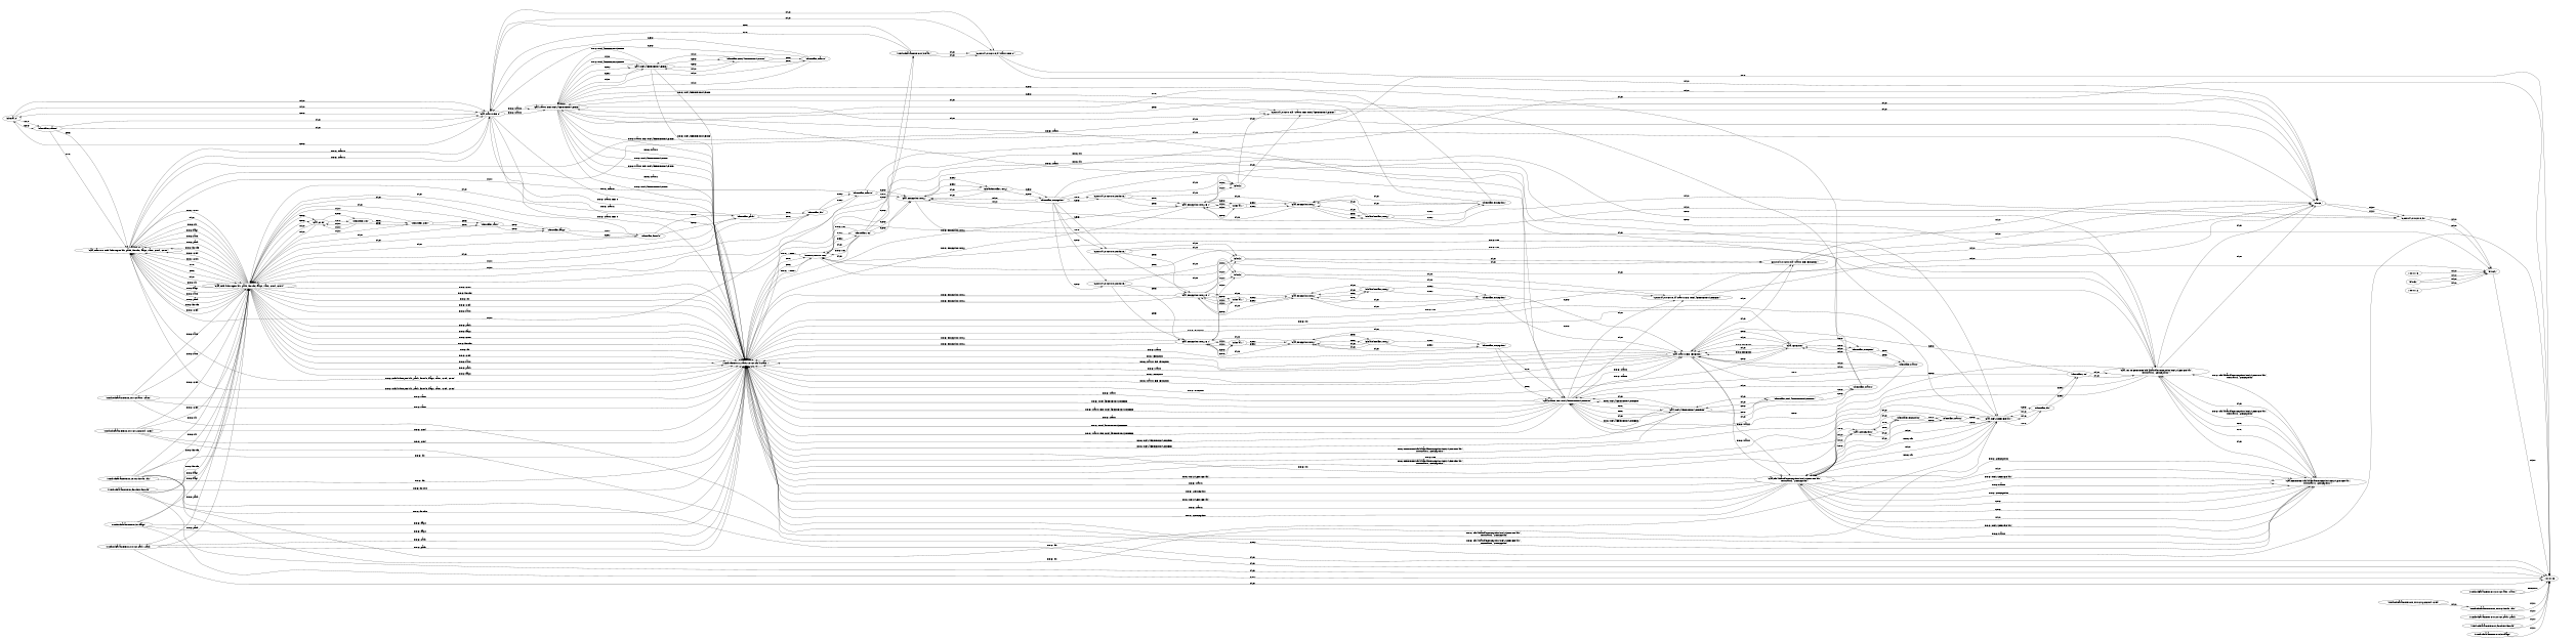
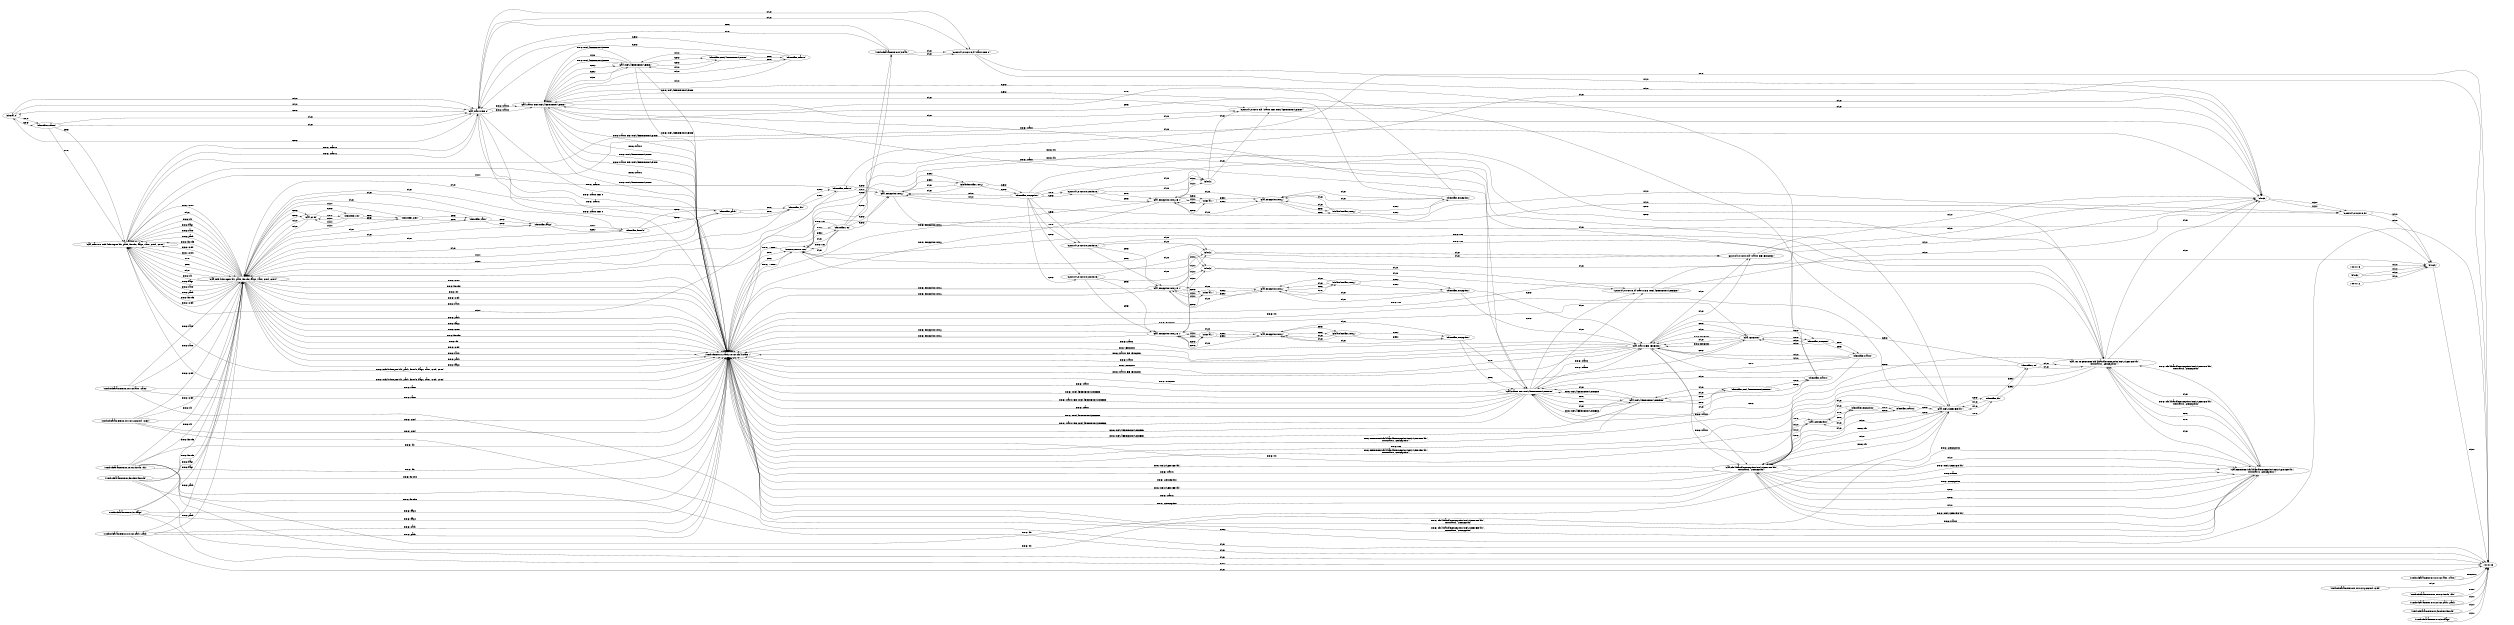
  digraph {
    rankdir=LR
    n1 [label="(Literal,0)"]
    n2 [label="(Call,status == 0)"]
    n3 [label="(Identifier,status)"]
    n4 [label="(ControlStructure,if (status == 0))"]
    n5 [label="(MethodReturn,static struct nfs4_state *)"]
    n6 [label="(Call,status == -NFS4ERR_BAD_SEQID)"]
    n7 [label="(Call,status = _nfs4_do_open(dir, path, fmode, flags, sattr, cred, &res))"]
    n8 [label="(Block,)"]
    n9 [label="(ControlStructure,do)"]
    n10 [label="(Return,return res;)"]
    1000103
    n12 [label="(Call,-NFS4ERR_BAD_SEQID)"]
    n13 [label="(ControlStructure,if (status == -NFS4ERR_BAD_SEQID))"]
    n14 [label="(Call,status == -NFS4ERR_BAD_STATEID)"]
    n15 [label="(Call,_nfs4_do_open(dir, path, fmode, flags, sattr, cred, &res))"]
    n16 [label="(MethodParameterOut,break;)"]
    n17 [label="(Block,)"]
    n18 [label="(Identifier,res)"]
    n19 [label="(MethodParameterIn,struct iattr *sattr)"]
    n20 [label="(Call,NFS_SERVER(dir))"]
    n21 [label="(Call,&res)"]
    n22 [label="(MethodParameterOut,struct iattr *sattr)"]
    n23 [label="(MethodParameterIn,struct rpc_cred *cred)"]
    n24 [label="(MethodParameterOut,struct rpc_cred *cred)"]
    n25 [label="(MethodParameterIn,struct inode *dir)"]
    n26 [label="(Call,nfs4_handle_exception(NFS_SERVER(dir),\n\t\t\t\t\tstatus, &exception))"]
    n27 [label="(Identifier,dir)"]
    n28 [label="(MethodParameterOut,struct inode *dir)"]
    n29 [label="(MethodParameterIn,struct path *path)"]
    n30 [label="(MethodParameterOut,struct path *path)"]
    n31 [label="(MethodParameterIn,fmode_t fmode)"]
    n32 [label="(MethodParameterOut,fmode_t fmode)"]
    n33 [label="(MethodParameterIn,int flags)"]
    n34 [label="(MethodParameterOut,int flags)"]
    n35 [label="(Identifier,NFS4ERR_BAD_SEQID)"]
    n36 [label="(Identifier,status)"]
    n37 [label="(Block,)"]
    n38 [label="(Call,-NFS4ERR_BAD_STATEID)"]
    n39 [label="(ControlStructure,if (status == -NFS4ERR_BAD_STATEID))"]
    n40 [label="(Call,status == -EAGAIN)"]
    n41 [label="(FieldIdentifier,retry)"]
    n42 [label="(Call,exception.retry)"]
    n43 [label="(Identifier,exception)"]
    n44 [label="(Call,exception.retry = 1)"]
    n45 [label="(Literal,1)"]
    n46 [label="(ControlStructure,continue;)"]
    n47 [label="(Identifier,NFS4ERR_BAD_STATEID)"]
    n48 [label="(Identifier,status)"]
    n49 [label="(Block,)"]
    n50 [label="(Call,-EAGAIN)"]
    n51 [label="(ControlStructure,if (status == -EAGAIN))"]
    n52 [label="(FieldIdentifier,retry)"]
    n53 [label="(Call,exception.retry)"]
    n54 [label="(Identifier,exception)"]
    n55 [label="(Call,exception.retry = 1)"]
    n56 [label="(Literal,1)"]
    n57 [label="(ControlStructure,continue;)"]
    n58 [label="(Block,)"]
    n59 [label="(Identifier,EAGAIN)"]
    n60 [label="(Identifier,status)"]
    n61 [label="(Block,)"]
    n62 [label="(Call,ERR_PTR(nfs4_handle_exception(NFS_SERVER(dir),\n\t\t\t\t\tstatus, &exception)))"]
    n63 [label="(Call,&exception)"]
    n64 [label="(FieldIdentifier,retry)"]
    n65 [label="(Call,exception.retry)"]
    n66 [label="(Identifier,exception)"]
    n67 [label="(Call,exception.retry = 1)"]
    n68 [label="(Literal,1)"]
    n69 [label="(ControlStructure,continue;)"]
    n70 [label="(Call,res = ERR_PTR(nfs4_handle_exception(NFS_SERVER(dir),\n\t\t\t\t\tstatus, &exception)))"]
    n71 [label="(Identifier,exception)"]
    n72 [label="(Identifier,res)"]
    n73 [label="(Identifier,status)"]
    n74 [label="(Call,exception.retry)"]
    n75 [label="(FieldIdentifier,retry)"]
    n76 [label="(Identifier,exception)"]
    n77 [label="(Identifier,res)"]
    n78 [label="(Identifier,status)"]
    n79 [label="(Identifier,dir)"]
    n80 [label="(Identifier,path)"]
    n81 [label="(Identifier,fmode)"]
    n82 [label="(Identifier,flags)"]
    n83 [label="(Identifier,sattr)"]
    n84 [label="(Identifier,cred)"]
    1000112
    1000113
    n1 -> n2 [label="AST: "]
    n1 -> n2 [label="AST: "]
    n1 -> n3 [label="CFG: "]
    n1 -> n3 [label="CFG: "]
    n2 -> n1 [label="CFG: "]
    n2 -> n1 [label="CFG: "]
    n2 -> n4 [label="AST: "]
    n2 -> n4 [label="AST: "]
    n2 -> n5 [label="DDG: status"]
    n2 -> n5 [label="DDG: status == 0"]
    n2 -> n5 [label="DDG: status"]
    n2 -> n5 [label="DDG: status == 0"]
    n2 -> n6 [label="DDG: status"]
    n2 -> n6 [label="DDG: status"]
    n3 -> n2 [label="AST: "]
    n3 -> n2 [label="AST: "]
    n3 -> n7 [label="CFG: "]
    n3 -> n7 [label="CFG: "]
    n4 -> n8 [label="AST: "]
    n4 -> n8 [label="AST: "]
    n5 -> n10 [label="CFG: "]
    n5 -> n10 [label="CFG: "]
    n5 -> 1000103 [label="AST: "]
    n6 -> n5 [label="DDG: status == -NFS4ERR_BAD_SEQID"]
    n6 -> n5 [label="DDG: status"]
    n6 -> n5 [label="DDG: -NFS4ERR_BAD_SEQID"]
    n6 -> n5 [label="DDG: status == -NFS4ERR_BAD_SEQID"]
    n6 -> n5 [label="DDG: status"]
    n6 -> n5 [label="DDG: -NFS4ERR_BAD_SEQID"]
    n6 -> n12 [label="CFG: "]
    n6 -> n12 [label="CFG: "]
    n6 -> n13 [label="AST: "]
    n6 -> n13 [label="AST: "]
    n6 -> n14 [label="DDG: status"]
    n6 -> n14 [label="DDG: status"]
    n7 -> n2 [label="DDG: status"]
    n7 -> n2 [label="DDG: status"]
    n7 -> n5 [label="DDG: _nfs4_do_open(dir, path, fmode, flags, sattr, cred, &res)"]
    n7 -> n5 [label="DDG: _nfs4_do_open(dir, path, fmode, flags, sattr, cred, &res)"]
    n7 -> n8 [label="AST: "]
    n7 -> n8 [label="AST: "]
    n7 -> n15 [label="CFG: "]
    n7 -> n15 [label="CFG: "]
    n8 -> n9 [label="AST: "]
    n8 -> n9 [label="AST: "]
    n9 -> n17 [label="AST: "]
    n9 -> n17 [label="AST: "]
    n10 -> n5 [label="DDG: <RET>"]
    n10 -> n5 [label="DDG: <RET>"]
    n10 -> n17 [label="AST: "]
    n10 -> n17 [label="AST: "]
    n10 -> n18 [label="CFG: "]
    n10 -> n18 [label="CFG: "]
    n12 -> n5 [label="DDG: NFS4ERR_BAD_SEQID"]
    n12 -> n5 [label="DDG: NFS4ERR_BAD_SEQID"]
    n12 -> n6 [label="AST: "]
    n12 -> n6 [label="DDG: NFS4ERR_BAD_SEQID"]
    n12 -> n6 [label="AST: "]
    n12 -> n6 [label="DDG: NFS4ERR_BAD_SEQID"]
    n12 -> n35 [label="CFG: "]
    n12 -> n35 [label="CFG: "]
    n13 -> n8 [label="AST: "]
    n13 -> n8 [label="AST: "]
    n14 -> n5 [label="DDG: status == -NFS4ERR_BAD_STATEID"]
    n14 -> n5 [label="DDG: status"]
    n14 -> n5 [label="DDG: -NFS4ERR_BAD_STATEID"]
    n14 -> n5 [label="DDG: status == -NFS4ERR_BAD_STATEID"]
    n14 -> n5 [label="DDG: status"]
    n14 -> n5 [label="DDG: -NFS4ERR_BAD_STATEID"]
    n14 -> n38 [label="CFG: "]
    n14 -> n38 [label="CFG: "]
    n14 -> n39 [label="AST: "]
    n14 -> n39 [label="AST: "]
    n14 -> n40 [label="DDG: status"]
    n14 -> n40 [label="DDG: status"]
    n15 -> n5 [label="DDG: &res"]
    n15 -> n5 [label="DDG: fmode"]
    n15 -> n5 [label="DDG: dir"]
    n15 -> n5 [label="DDG: cred"]
    n15 -> n5 [label="DDG: sattr"]
    n15 -> n5 [label="DDG: path"]
    n15 -> n5 [label="DDG: flags"]
    n15 -> n5 [label="DDG: &res"]
    n15 -> n5 [label="DDG: fmode"]
    n15 -> n5 [label="DDG: dir"]
    n15 -> n5 [label="DDG: cred"]
    n15 -> n5 [label="DDG: sattr"]
    n15 -> n5 [label="DDG: path"]
    n15 -> n5 [label="DDG: flags"]
    n15 -> n7 [label="AST: "]
    n15 -> n7 [label="DDG: dir"]
    n15 -> n7 [label="DDG: flags"]
    n15 -> n7 [label="DDG: sattr"]
    n15 -> n7 [label="DDG: path"]
    n15 -> n7 [label="DDG: fmode"]
    n15 -> n7 [label="DDG: cred"]
    n15 -> n7 [label="DDG: &res"]
    n15 -> n7 [label="AST: "]
    n15 -> n7 [label="DDG: dir"]
    n15 -> n7 [label="DDG: flags"]
    n15 -> n7 [label="DDG: sattr"]
    n15 -> n7 [label="DDG: path"]
    n15 -> n7 [label="DDG: fmode"]
    n15 -> n7 [label="DDG: cred"]
    n15 -> n7 [label="DDG: &res"]
    n15 -> n20 [label="DDG: dir"]
    n15 -> n20 [label="DDG: dir"]
    n15 -> n21 [label="CFG: "]
    n15 -> n21 [label="CFG: "]
    n16 -> n2 [label="CFG: "]
    n16 -> n2 [label="CFG: "]
    n16 -> n4 [label="AST: "]
    n16 -> n4 [label="AST: "]
    n17 -> 1000103 [label="AST: "]
    n18 -> n10 [label="AST: "]
    n18 -> n10 [label="DDG: res"]
    n18 -> n10 [label="AST: "]
    n18 -> n10 [label="DDG: res"]
    n18 -> n16 [label="CFG: "]
    n18 -> n16 [label="CFG: "]
    n18 -> n74 [label="CFG: "]
    n18 -> n74 [label="CFG: "]
    n19 -> n5 [label="DDG: sattr"]
    n19 -> n5 [label="DDG: sattr"]
    n19 -> 1000103 [label="CFG: "]
    n19 -> n15 [label="DDG: sattr"]
    n19 -> n15 [label="DDG: sattr"]
    n20 -> n5 [label="DDG: dir"]
    n20 -> n5 [label="DDG: dir"]
    n20 -> n26 [label="AST: "]
    n20 -> n26 [label="DDG: dir"]
    n20 -> n26 [label="AST: "]
    n20 -> n26 [label="DDG: dir"]
    n20 -> n27 [label="CFG: "]
    n20 -> n27 [label="CFG: "]
    n21 -> n15 [label="AST: "]
    n21 -> n15 [label="AST: "]
    n21 -> n77 [label="CFG: "]
    n21 -> n77 [label="CFG: "]
    n22 -> 1000103 [label="EAGAIN: "]
    n23 -> n5 [label="DDG: cred"]
    n23 -> n5 [label="DDG: cred"]
    n23 -> 1000103 [label="AST: "]
    n23 -> n15 [label="DDG: cred"]
    n23 -> n15 [label="DDG: cred"]
-   n24 -> n28 [label="AST: "]
+   n24 -> 1000103 [label="AST: "]
    n25 -> n5 [label="DDG: dir"]
    n25 -> n5 [label="DDG: dir"]
    n25 -> 1000103 [label="AST: "]
    n25 -> n15 [label="DDG: dir"]
    n25 -> n15 [label="DDG: dir"]
    n25 -> n20 [label="DDG: dir"]
    n25 -> n20 [label="DDG: dir"]
    n26 -> n5 [label="DDG: NFS_SERVER(dir)"]
    n26 -> n5 [label="DDG: status"]
    n26 -> n5 [label="DDG: &exception"]
    n26 -> n5 [label="DDG: NFS_SERVER(dir)"]
    n26 -> n5 [label="DDG: status"]
    n26 -> n5 [label="DDG: &exception"]
    n26 -> n62 [label="AST: "]
    n26 -> n62 [label="DDG: NFS_SERVER(dir)"]
    n26 -> n62 [label="DDG: status"]
    n26 -> n62 [label="DDG: &exception"]
    n26 -> n62 [label="AST: "]
    n26 -> n62 [label="DDG: NFS_SERVER(dir)"]
    n26 -> n62 [label="DDG: status"]
    n26 -> n62 [label="DDG: &exception"]
    n26 -> n63 [label="CFG: "]
    n26 -> n63 [label="CFG: "]
    n27 -> n20 [label="AST: "]
    n27 -> n20 [label="AST: "]
    n27 -> n72 [label="CFG: "]
    n27 -> n72 [label="CFG: "]
-   n28 -> 1000103 [label="AST: "]
+   n28 -> 1000103 [label="BAD: "]
    n29 -> n5 [label="DDG: path"]
    n29 -> n5 [label="DDG: path"]
    n29 -> 1000103 [label="AST: "]
    n29 -> n15 [label="DDG: path"]
    n29 -> n15 [label="DDG: path"]
    n30 -> 1000103 [label="AST: "]
    n31 -> n5 [label="DDG: fmode"]
    n31 -> n5 [label="DDG: fmode"]
    n31 -> 1000103 [label="AST: "]
    n31 -> n15 [label="DDG: fmode"]
    n31 -> n15 [label="DDG: fmode"]
    n32 -> 1000103 [label="AST: "]
    n33 -> n5 [label="DDG: flags"]
    n33 -> n5 [label="DDG: flags"]
    n33 -> 1000103 [label="CFG: "]
    n33 -> n15 [label="DDG: flags"]
    n33 -> n15 [label="DDG: flags"]
    n34 -> 1000103 [label="AST: "]
    n35 -> n12 [label="AST: "]
    n35 -> n12 [label="AST: "]
    n35 -> n36 [label="CFG: "]
    n35 -> n36 [label="CFG: "]
    n36 -> n2 [label="CFG: "]
    n36 -> n2 [label="CFG: "]
    n36 -> n6 [label="AST: "]
    n36 -> n6 [label="AST: "]
    n37 -> n13 [label="AST: "]
    n37 -> n13 [label="AST: "]
    n38 -> n5 [label="DDG: NFS4ERR_BAD_STATEID"]
    n38 -> n5 [label="DDG: NFS4ERR_BAD_STATEID"]
    n38 -> n14 [label="AST: "]
    n38 -> n14 [label="DDG: NFS4ERR_BAD_STATEID"]
    n38 -> n14 [label="AST: "]
    n38 -> n14 [label="DDG: NFS4ERR_BAD_STATEID"]
    n38 -> n47 [label="CFG: "]
    n38 -> n47 [label="CFG: "]
    n39 -> n8 [label="AST: "]
    n39 -> n8 [label="AST: "]
    n40 -> n5 [label="DDG: -EAGAIN"]
    n40 -> n5 [label="DDG: status == -EAGAIN"]
    n40 -> n5 [label="DDG: status"]
    n40 -> n5 [label="DDG: -EAGAIN"]
    n40 -> n5 [label="DDG: status == -EAGAIN"]
    n40 -> n5 [label="DDG: status"]
    n40 -> n26 [label="DDG: status"]
    n40 -> n26 [label="DDG: status"]
    n40 -> n50 [label="CFG: "]
    n40 -> n50 [label="CFG: "]
    n40 -> n51 [label="AST: "]
    n40 -> n51 [label="AST: "]
    n41 -> n42 [label="AST: "]
    n41 -> n42 [label="AST: "]
    n41 -> n43 [label="CFG: "]
    n41 -> n43 [label="CFG: "]
    n42 -> n41 [label="CFG: "]
    n42 -> n41 [label="CFG: "]
    n42 -> n44 [label="AST: "]
    n42 -> n44 [label="AST: "]
    n43 -> n6 [label="CFG: "]
    n43 -> n6 [label="CFG: "]
    n43 -> n42 [label="AST: "]
    n43 -> n42 [label="AST: "]
    n44 -> n5 [label="DDG: exception.retry"]
    n44 -> n5 [label="DDG: exception.retry"]
    n44 -> n37 [label="AST: "]
    n44 -> n37 [label="AST: "]
    n44 -> n45 [label="CFG: "]
    n44 -> n45 [label="CFG: "]
    n45 -> n42 [label="CFG: "]
    n45 -> n42 [label="CFG: "]
    n45 -> n44 [label="AST: "]
    n45 -> n44 [label="AST: "]
    n46 -> n37 [label="AST: "]
    n46 -> n37 [label="AST: "]
    n46 -> n44 [label="CFG: "]
    n46 -> n44 [label="CFG: "]
    n47 -> n38 [label="AST: "]
    n47 -> n38 [label="AST: "]
    n47 -> n48 [label="CFG: "]
    n47 -> n48 [label="CFG: "]
    n48 -> n6 [label="CFG: "]
    n48 -> n6 [label="CFG: "]
    n48 -> n14 [label="AST: "]
    n48 -> n14 [label="AST: "]
    n49 -> n39 [label="AST: "]
    n49 -> n39 [label="AST: "]
    n50 -> n5 [label="DDG: EAGAIN"]
    n50 -> n5 [label="DDG: EAGAIN"]
    n50 -> n40 [label="AST: "]
    n50 -> n40 [label="DDG: EAGAIN"]
    n50 -> n40 [label="AST: "]
    n50 -> n40 [label="DDG: EAGAIN"]
    n50 -> n59 [label="CFG: "]
    n50 -> n59 [label="CFG: "]
    n51 -> n8 [label="AST: "]
    n51 -> n8 [label="AST: "]
    n52 -> n53 [label="AST: "]
    n52 -> n53 [label="AST: "]
    n52 -> n54 [label="CFG: "]
    n52 -> n54 [label="CFG: "]
    n53 -> n52 [label="CFG: "]
    n53 -> n52 [label="CFG: "]
    n53 -> n55 [label="AST: "]
    n53 -> n55 [label="AST: "]
    n54 -> n14 [label="CFG: "]
    n54 -> n14 [label="CFG: "]
    n54 -> n53 [label="AST: "]
    n54 -> n53 [label="AST: "]
    n55 -> n5 [label="DDG: exception.retry"]
    n55 -> n5 [label="DDG: exception.retry"]
    n55 -> n49 [label="AST: "]
    n55 -> n49 [label="AST: "]
    n55 -> n56 [label="CFG: "]
    n55 -> n56 [label="CFG: "]
    n56 -> n53 [label="CFG: "]
    n56 -> n53 [label="CFG: "]
    n56 -> n55 [label="AST: "]
    n56 -> n55 [label="AST: "]
    n57 -> n49 [label="AST: "]
    n57 -> n49 [label="AST: "]
    n57 -> n55 [label="CFG: "]
    n57 -> n55 [label="CFG: "]
    n58 -> n17 [label="AST: "]
    n58 -> n17 [label="AST: "]
    n59 -> n50 [label="AST: "]
    n59 -> n50 [label="AST: "]
    n59 -> n60 [label="CFG: "]
    n59 -> n60 [label="CFG: "]
    n60 -> n14 [label="CFG: "]
    n60 -> n14 [label="CFG: "]
    n60 -> n40 [label="AST: "]
    n60 -> n40 [label="AST: "]
    n61 -> n51 [label="AST: "]
    n61 -> n51 [label="AST: "]
    n62 -> n5 [label="DDG: nfs4_handle_exception(NFS_SERVER(dir),\n\t\t\t\t\tstatus, &exception)"]
    n62 -> n5 [label="DDG: nfs4_handle_exception(NFS_SERVER(dir),\n\t\t\t\t\tstatus, &exception)"]
    n62 -> n26 [label="CFG: "]
    n62 -> n26 [label="CFG: "]
    n62 -> n70 [label="AST: "]
    n62 -> n70 [label="DDG: nfs4_handle_exception(NFS_SERVER(dir),\n\t\t\t\t\tstatus, &exception)"]
    n62 -> n70 [label="AST: "]
    n62 -> n70 [label="DDG: nfs4_handle_exception(NFS_SERVER(dir),\n\t\t\t\t\tstatus, &exception)"]
    n63 -> n26 [label="AST: "]
    n63 -> n26 [label="AST: "]
    n63 -> n71 [label="CFG: "]
    n63 -> n71 [label="CFG: "]
    n64 -> n65 [label="AST: "]
    n64 -> n65 [label="AST: "]
    n64 -> n66 [label="CFG: "]
    n64 -> n66 [label="CFG: "]
    n65 -> n64 [label="CFG: "]
    n65 -> n64 [label="CFG: "]
    n65 -> n67 [label="AST: "]
    n65 -> n67 [label="AST: "]
    n66 -> n40 [label="CFG: "]
    n66 -> n40 [label="CFG: "]
    n66 -> n65 [label="AST: "]
    n66 -> n65 [label="AST: "]
    n67 -> n5 [label="DDG: exception.retry"]
    n67 -> n5 [label="DDG: exception.retry"]
    n67 -> n61 [label="AST: "]
    n67 -> n61 [label="AST: "]
    n67 -> n68 [label="CFG: "]
    n67 -> n68 [label="CFG: "]
    n68 -> n65 [label="CFG: "]
    n68 -> n65 [label="CFG: "]
    n68 -> n67 [label="AST: "]
    n68 -> n67 [label="AST: "]
    n69 -> n61 [label="AST: "]
    n69 -> n61 [label="AST: "]
    n69 -> n67 [label="CFG: "]
    n69 -> n67 [label="CFG: "]
    n70 -> n5 [label="DDG: res"]
    n70 -> n5 [label="DDG: ERR_PTR(nfs4_handle_exception(NFS_SERVER(dir),\n\t\t\t\t\tstatus, &exception))"]
    n70 -> n5 [label="DDG: res"]
    n70 -> n5 [label="DDG: ERR_PTR(nfs4_handle_exception(NFS_SERVER(dir),\n\t\t\t\t\tstatus, &exception))"]
    n70 -> n8 [label="AST: "]
    n70 -> n8 [label="AST: "]
    n70 -> n10 [label="DDG: res"]
    n70 -> n10 [label="DDG: res"]
    n70 -> n62 [label="CFG: "]
    n70 -> n62 [label="CFG: "]
    n71 -> n63 [label="AST: "]
    n71 -> n63 [label="AST: "]
    n71 -> n73 [label="CFG: "]
    n71 -> n73 [label="CFG: "]
    n72 -> n40 [label="CFG: "]
    n72 -> n40 [label="CFG: "]
    n72 -> n70 [label="AST: "]
    n72 -> n70 [label="AST: "]
    n73 -> n20 [label="CFG: "]
    n73 -> n20 [label="CFG: "]
    n73 -> n26 [label="AST: "]
    n73 -> n26 [label="AST: "]
    n74 -> n9 [label="AST: "]
    n74 -> n9 [label="AST: "]
    n74 -> n75 [label="CFG: "]
    n74 -> n75 [label="CFG: "]
    n75 -> n74 [label="AST: "]
    n75 -> n74 [label="AST: "]
    n75 -> n76 [label="CFG: "]
    n75 -> n76 [label="CFG: "]
    n76 -> n46 [label="CFG: "]
    n76 -> n46 [label="CFG: "]
    n76 -> n57 [label="CFG: "]
    n76 -> n57 [label="CFG: "]
    n76 -> n69 [label="CFG: "]
    n76 -> n69 [label="CFG: "]
    n76 -> n70 [label="CFG: "]
    n76 -> n70 [label="CFG: "]
    n76 -> n74 [label="AST: "]
    n76 -> n74 [label="AST: "]
    n77 -> n21 [label="AST: "]
    n77 -> n21 [label="AST: "]
    n77 -> n84 [label="CFG: "]
    n77 -> n84 [label="CFG: "]
    n78 -> n7 [label="AST: "]
    n78 -> n7 [label="AST: "]
    n78 -> 1000103 [label="CFG: "]
    n78 -> n74 [label="CFG: "]
    n78 -> n74 [label="CFG: "]
    n79 -> n15 [label="AST: "]
    n79 -> n15 [label="AST: "]
    n79 -> n78 [label="CFG: "]
    n79 -> n78 [label="CFG: "]
    n80 -> n15 [label="AST: "]
    n80 -> n15 [label="AST: "]
    n80 -> n79 [label="CFG: "]
    n80 -> n79 [label="CFG: "]
    n81 -> n15 [label="AST: "]
    n81 -> n15 [label="AST: "]
    n81 -> n80 [label="CFG: "]
    n81 -> n80 [label="CFG: "]
    n82 -> n15 [label="AST: "]
    n82 -> n15 [label="AST: "]
    n82 -> n81 [label="CFG: "]
    n82 -> n81 [label="CFG: "]
    n83 -> n15 [label="AST: "]
    n83 -> n15 [label="AST: "]
    n83 -> n82 [label="CFG: "]
    n83 -> n82 [label="CFG: "]
    n84 -> n15 [label="AST: "]
    n84 -> n15 [label="AST: "]
    n84 -> n83 [label="CFG: "]
    n84 -> n83 [label="CFG: "]
    1000112 -> n17 [label="AST: "]
    1000113 -> n17 [label="AST: "]
  }
